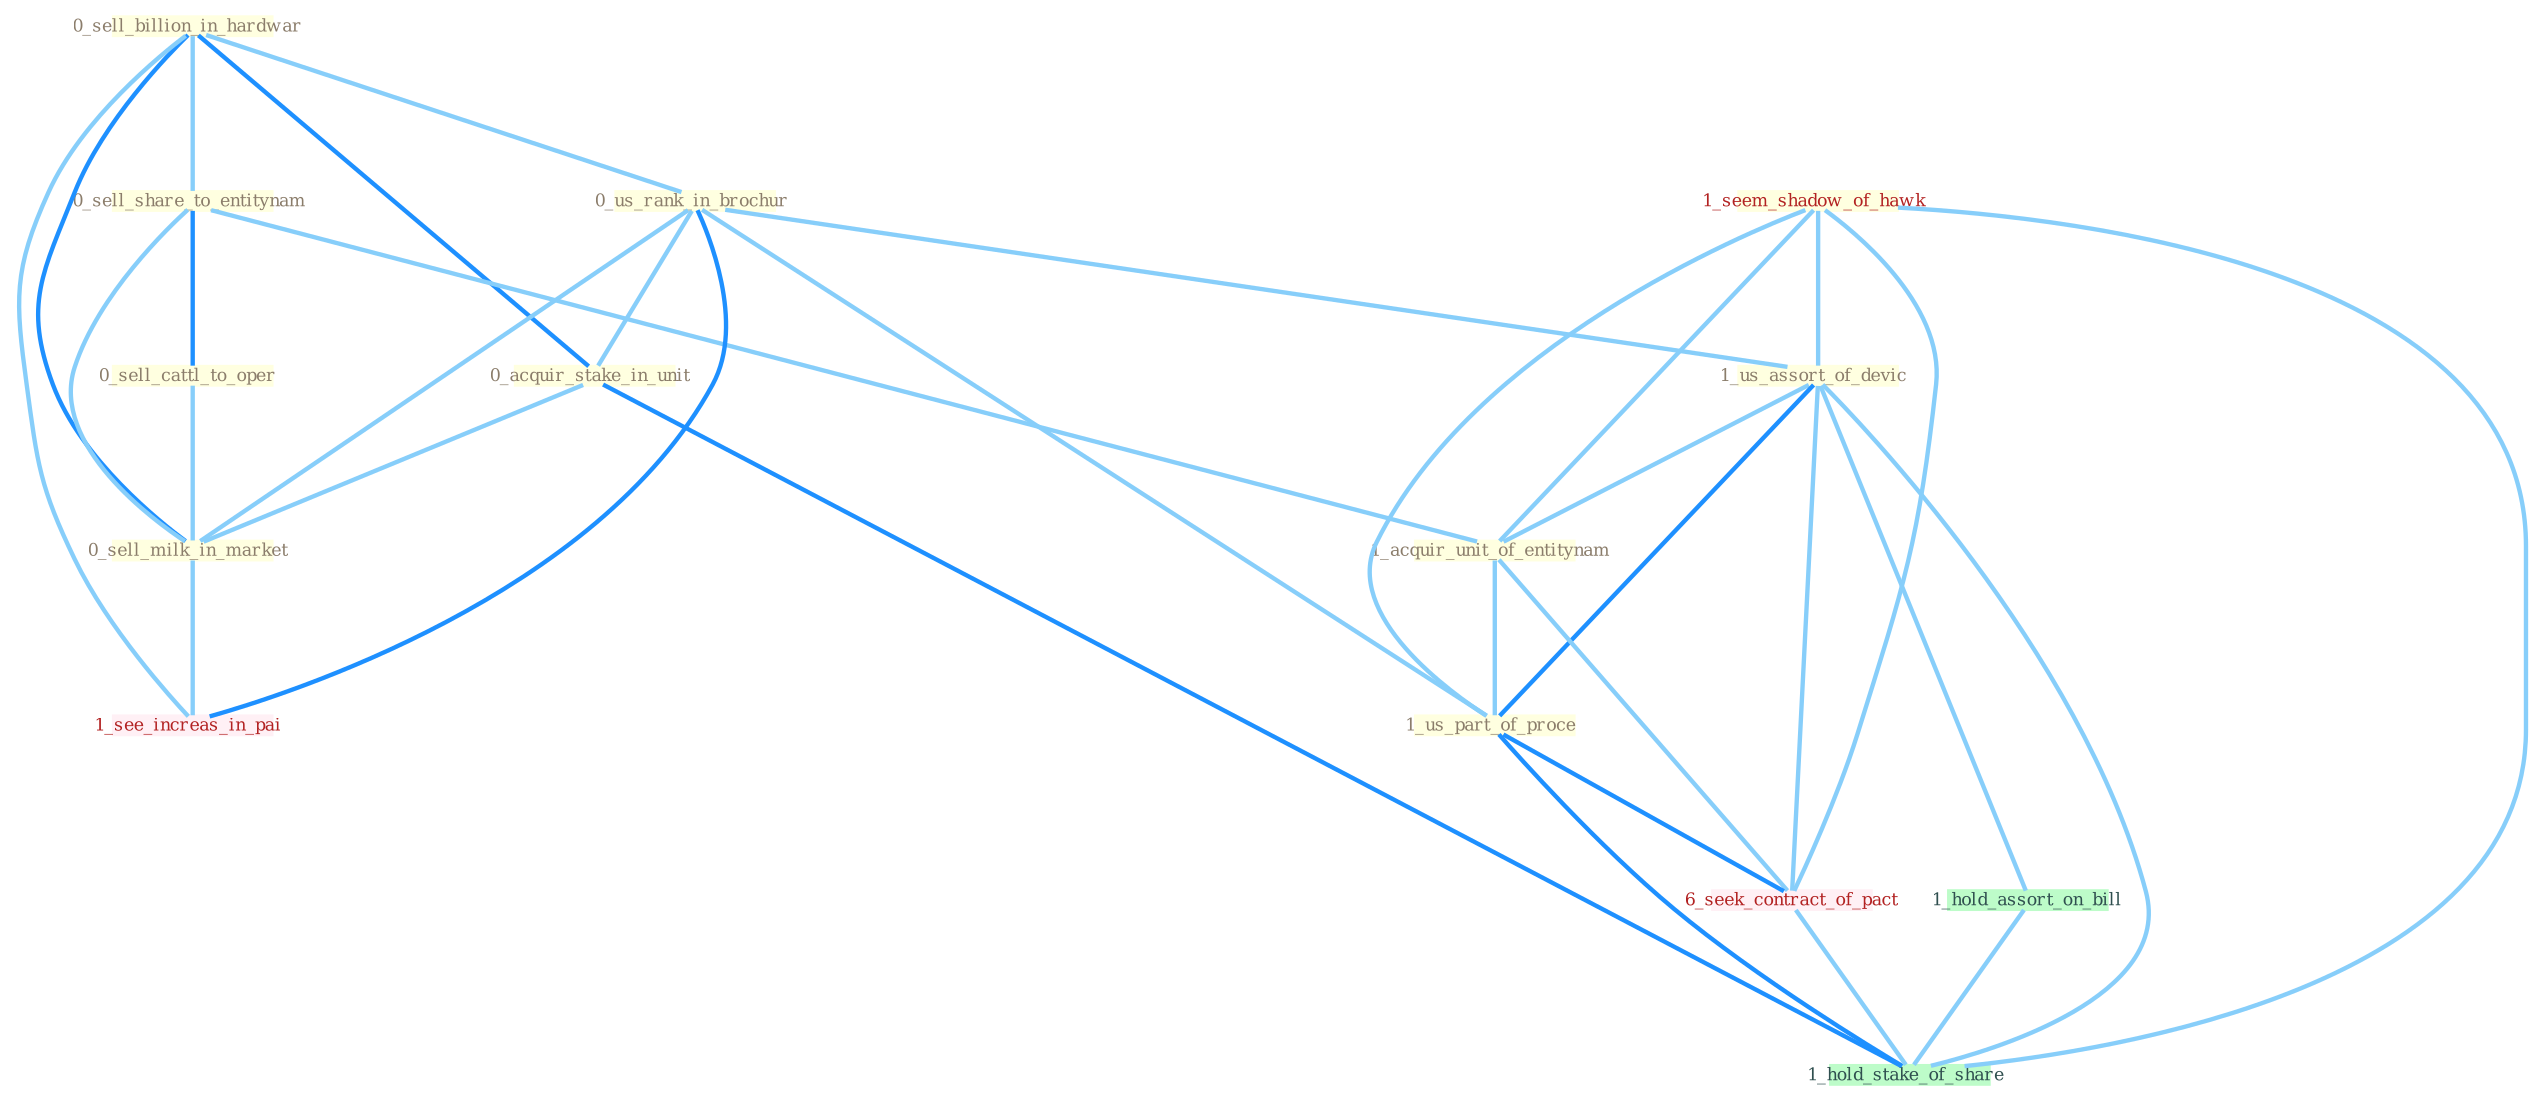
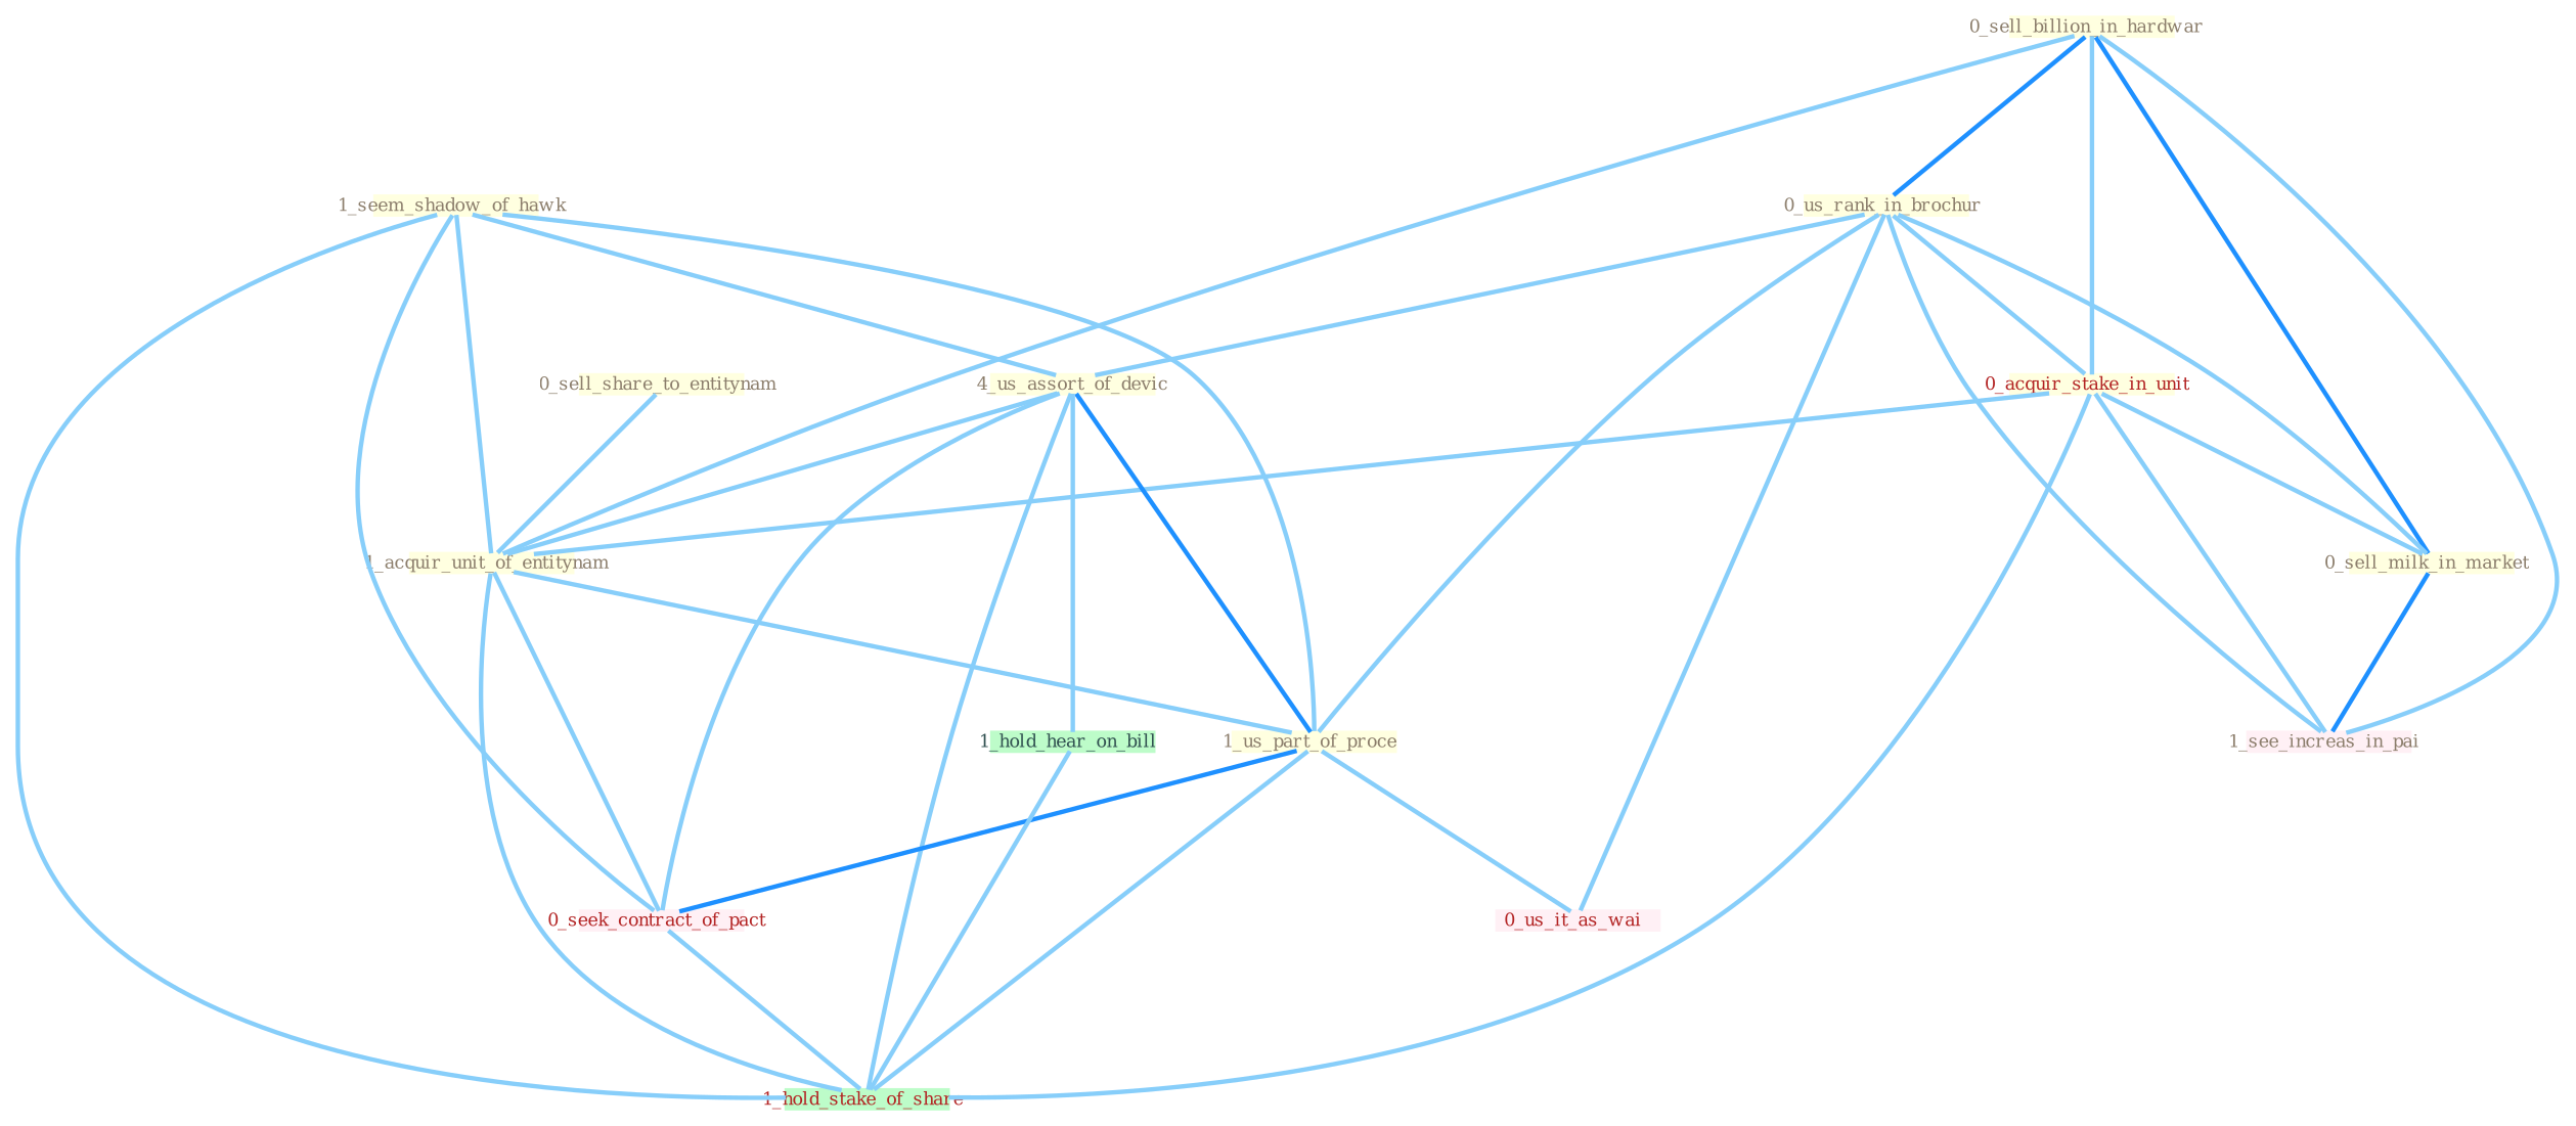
  graph {
    node [color="#ffffe0" fixedsize=true fontcolor="#8b7d6b" fontsize=4 shape=polygon style=filled]
    edge [color="#87cefa" w=1]
    "0_sell_billion_in_hardwar " [height=.06 width=.5]
-   "1_seem_shadow_of_hawk " [fontcolor="#b22222" height=.06 width=.5]
+   "1_seem_shadow_of_hawk " [height=.06 width=.5]
    "0_sell_share_to_entitynam " [height=.06 width=.5]
    "0_us_rank_in_brochur " [height=.06 width=.5]
-   "0_sell_cattl_to_oper " [height=.06 width=.5]
-   "0_acquir_stake_in_unit " [height=.06 width=.5]
-   "1_us_assort_of_devic " [height=.06 width=.5]
+   "0_acquir_stake_in_unit " [fontcolor="#b22222" height=.06 width=.5]
+   "1_us_assort_of_devic " [height=.06 width=.5 label="4_us_assort_of_devic"]
    "1_acquir_unit_of_entitynam " [height=.06 width=.5]
    "1_us_part_of_proce " [height=.06 width=.5]
    "0_sell_milk_in_market " [height=.06 width=.5]
-   "0_seek_contract_of_pact " [color="#fff0f5" fontcolor="#b22222" height=.06 width=.5 label="6_seek_contract_of_pact"]
-   "1_see_increas_in_pai " [color="#fff0f5" fontcolor="#b22222" height=.06 width=.5]
-   "1_hold_stake_of_share " [color="#BDFCC9" fontcolor="#2f4f4f" height=.06 width=.5]
-   "1_hold_hear_on_bill " [color="#BDFCC9" fontcolor="#2f4f4f" height=.06 width=.5 label="1_hold_assort_on_bill"]
+   "0_seek_contract_of_pact " [color="#fff0f5" fontcolor="#b22222" height=.06 width=.5]
+   "0_us_it_as_wai " [color="#fff0f5" fontcolor="#b22222" height=.06 width=.5]
+   "1_see_increas_in_pai " [color="#fff0f5" height=.06 width=.5]
+   "1_hold_stake_of_share " [color="#BDFCC9" fontcolor="#b22222" height=.06 width=.5]
+   "1_hold_hear_on_bill " [color="#BDFCC9" fontcolor="#2f4f4f" height=.06 width=.5]
    subgraph sub_1 {
      "0_sell_billion_in_hardwar "
      "1_seem_shadow_of_hawk "
      "0_sell_share_to_entitynam "
      "0_us_rank_in_brochur "
-     "0_sell_cattl_to_oper "
      "0_acquir_stake_in_unit "
      "1_us_assort_of_devic "
      "1_acquir_unit_of_entitynam "
      "1_us_part_of_proce "
      "0_sell_milk_in_market "
    }
    subgraph sub_2 {
      "0_seek_contract_of_pact "
+     "0_us_it_as_wai "
      "1_see_increas_in_pai "
    }
-   "0_sell_billion_in_hardwar " -- "0_sell_share_to_entitynam "
-   "0_sell_billion_in_hardwar " -- "0_us_rank_in_brochur "
-   "0_sell_billion_in_hardwar " -- "0_acquir_stake_in_unit " [color="#1e90ff"]
+   "0_sell_billion_in_hardwar " -- "1_acquir_unit_of_entitynam "
+   "0_sell_billion_in_hardwar " -- "0_us_rank_in_brochur " [color="#1e90ff"]
+   "0_sell_billion_in_hardwar " -- "0_acquir_stake_in_unit "
    "0_sell_billion_in_hardwar " -- "0_sell_milk_in_market " [color="#1e90ff" w=2]
    "0_sell_billion_in_hardwar " -- "1_see_increas_in_pai "
    "1_seem_shadow_of_hawk " -- "1_us_assort_of_devic "
    "1_seem_shadow_of_hawk " -- "1_acquir_unit_of_entitynam "
    "1_seem_shadow_of_hawk " -- "1_us_part_of_proce "
    "1_seem_shadow_of_hawk " -- "0_seek_contract_of_pact "
    "1_seem_shadow_of_hawk " -- "1_hold_stake_of_share "
-   "0_sell_share_to_entitynam " -- "0_sell_cattl_to_oper " [color="#1e90ff" w=2]
    "0_sell_share_to_entitynam " -- "1_acquir_unit_of_entitynam "
-   "0_sell_share_to_entitynam " -- "0_sell_milk_in_market "
    "0_us_rank_in_brochur " -- "0_acquir_stake_in_unit "
    "0_us_rank_in_brochur " -- "1_us_assort_of_devic "
    "0_us_rank_in_brochur " -- "1_us_part_of_proce "
    "0_us_rank_in_brochur " -- "0_sell_milk_in_market "
-   "0_us_rank_in_brochur " -- "1_see_increas_in_pai " [color="#1e90ff"]
-   "0_sell_cattl_to_oper " -- "0_sell_milk_in_market "
+   "0_us_rank_in_brochur " -- "0_us_it_as_wai "
+   "0_us_rank_in_brochur " -- "1_see_increas_in_pai "
+   "0_acquir_stake_in_unit " -- "1_acquir_unit_of_entitynam "
    "0_acquir_stake_in_unit " -- "0_sell_milk_in_market "
-   "0_acquir_stake_in_unit " -- "1_hold_stake_of_share " [color="#1e90ff"]
+   "0_acquir_stake_in_unit " -- "1_see_increas_in_pai "
+   "0_acquir_stake_in_unit " -- "1_hold_stake_of_share "
    "1_us_assort_of_devic " -- "1_acquir_unit_of_entitynam "
    "1_us_assort_of_devic " -- "1_us_part_of_proce " [color="#1e90ff" w=2]
    "1_us_assort_of_devic " -- "0_seek_contract_of_pact "
    "1_us_assort_of_devic " -- "1_hold_stake_of_share "
    "1_us_assort_of_devic " -- "1_hold_hear_on_bill "
    "1_acquir_unit_of_entitynam " -- "1_us_part_of_proce "
    "1_acquir_unit_of_entitynam " -- "0_seek_contract_of_pact "
+   "1_acquir_unit_of_entitynam " -- "1_hold_stake_of_share "
    "1_us_part_of_proce " -- "0_seek_contract_of_pact " [color="#1e90ff"]
-   "1_us_part_of_proce " -- "1_hold_stake_of_share " [color="#1e90ff"]
-   "0_sell_milk_in_market " -- "1_see_increas_in_pai "
+   "1_us_part_of_proce " -- "0_us_it_as_wai "
+   "1_us_part_of_proce " -- "1_hold_stake_of_share "
+   "0_sell_milk_in_market " -- "1_see_increas_in_pai " [color="#1e90ff"]
    "0_seek_contract_of_pact " -- "1_hold_stake_of_share "
    "1_hold_hear_on_bill " -- "1_hold_stake_of_share "
  }
